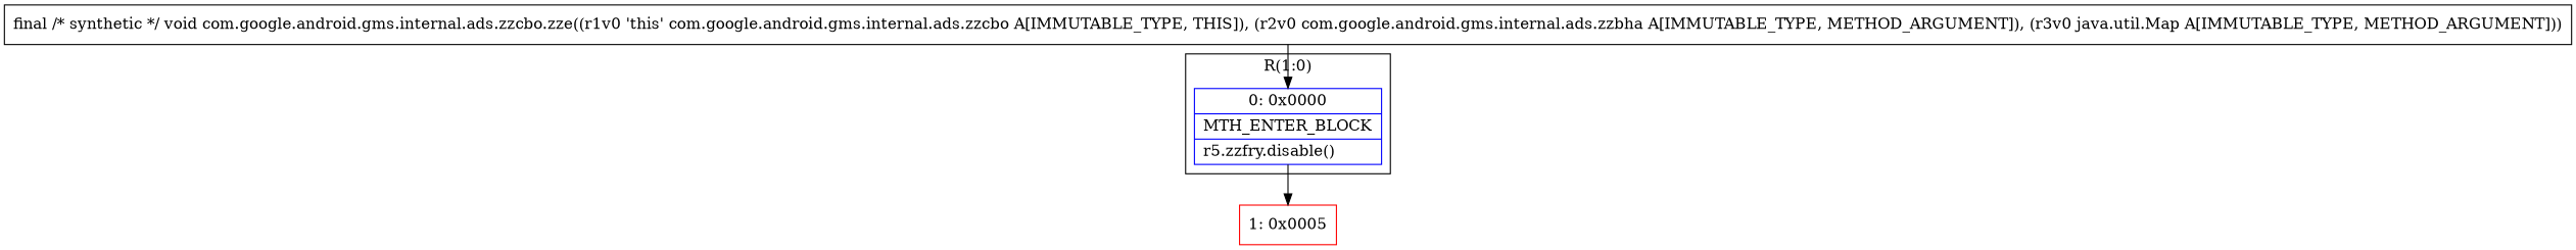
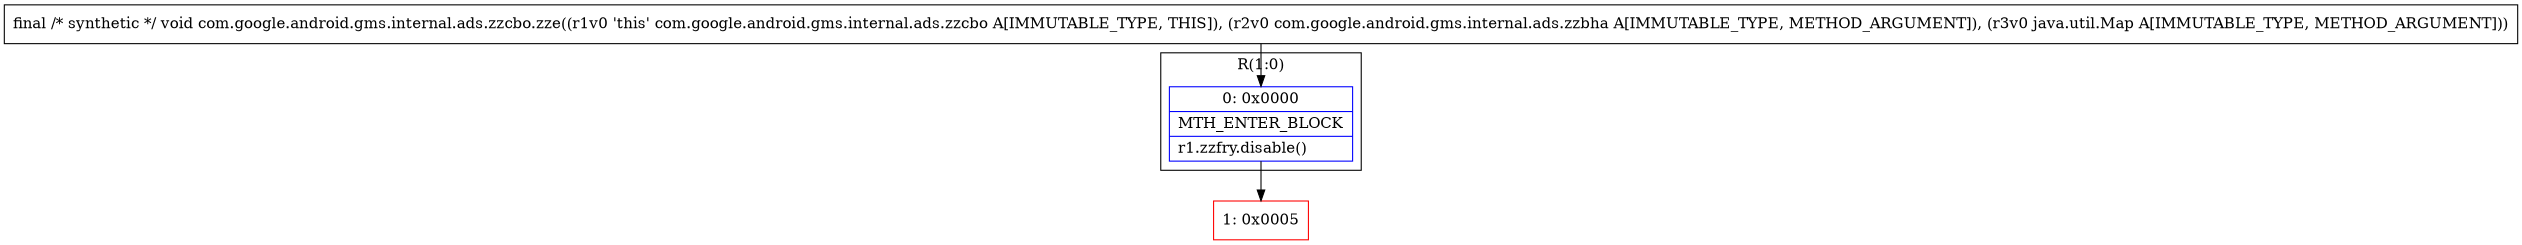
  digraph {
    node [shape=record]
-   n1 [color=blue label="{0\:\ 0x0000|MTH_ENTER_BLOCK\l|r5.zzfry.disable()\l}"]
+   n1 [color=blue label="{0\:\ 0x0000|MTH_ENTER_BLOCK\l|r1.zzfry.disable()\l}"]
    n2 [color=red label="{1\:\ 0x0005}"]
    n3 [label="{final \/* synthetic *\/ void com.google.android.gms.internal.ads.zzcbo.zze((r1v0 'this' com.google.android.gms.internal.ads.zzcbo A[IMMUTABLE_TYPE, THIS]), (r2v0 com.google.android.gms.internal.ads.zzbha A[IMMUTABLE_TYPE, METHOD_ARGUMENT]), (r3v0 java.util.Map A[IMMUTABLE_TYPE, METHOD_ARGUMENT])) }"]
    subgraph cluster_1 {
      label="R(1:0)"
      n1
    }
    n1 -> n2
    n3 -> n1
  }
